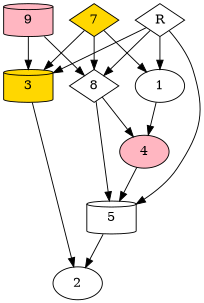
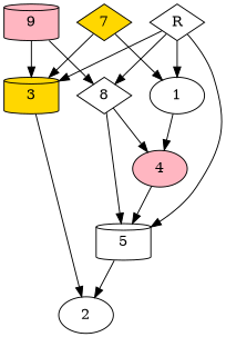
  digraph {
    node [fillcolor=white shape=ellipse style=filled]
    4 [fillcolor=lightpink]
    1
    5 [shape=cylinder]
    3 [fillcolor=gold shape=cylinder]
    2
    n6 [fillcolor=lightpink label=9 shape=cylinder]
    8 [shape=diamond]
    7 [fillcolor=gold shape=diamond]
    R [shape=diamond]
    4 -> 5
    1 -> 4
    5 -> 2
    3 -> 2
    n6 -> 3
    n6 -> 8
    8 -> 4
    8 -> 5
    7 -> 1
    7 -> 3
-   7 -> 8
    R -> 1
    R -> 5
    R -> 3
    R -> 8
  }
